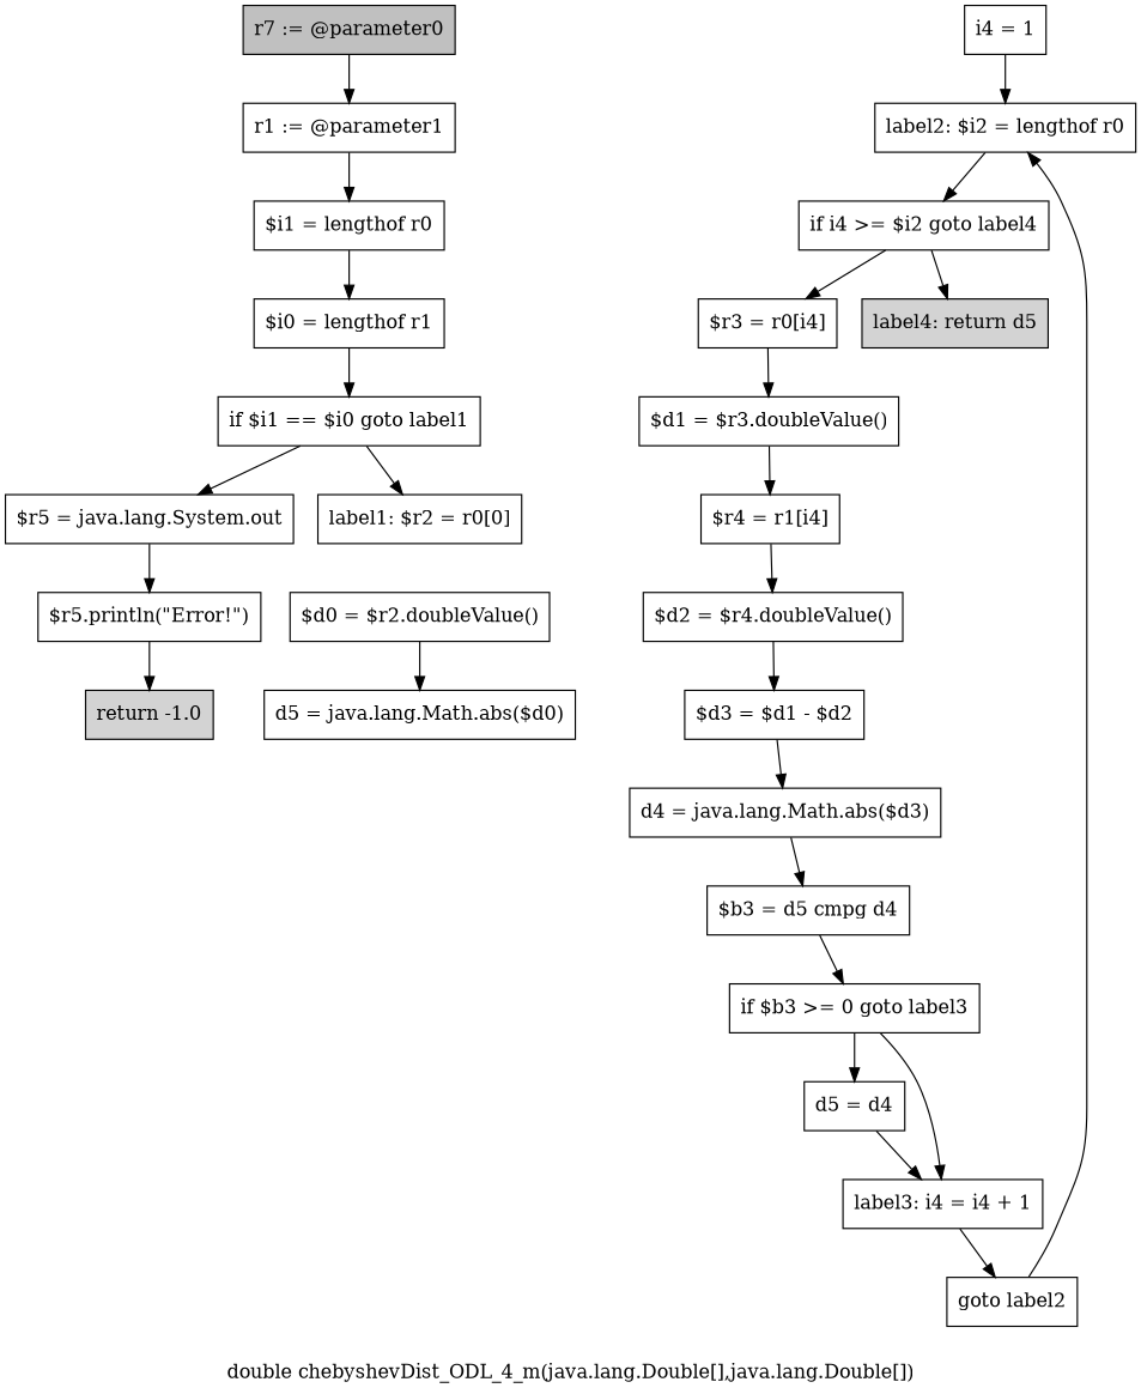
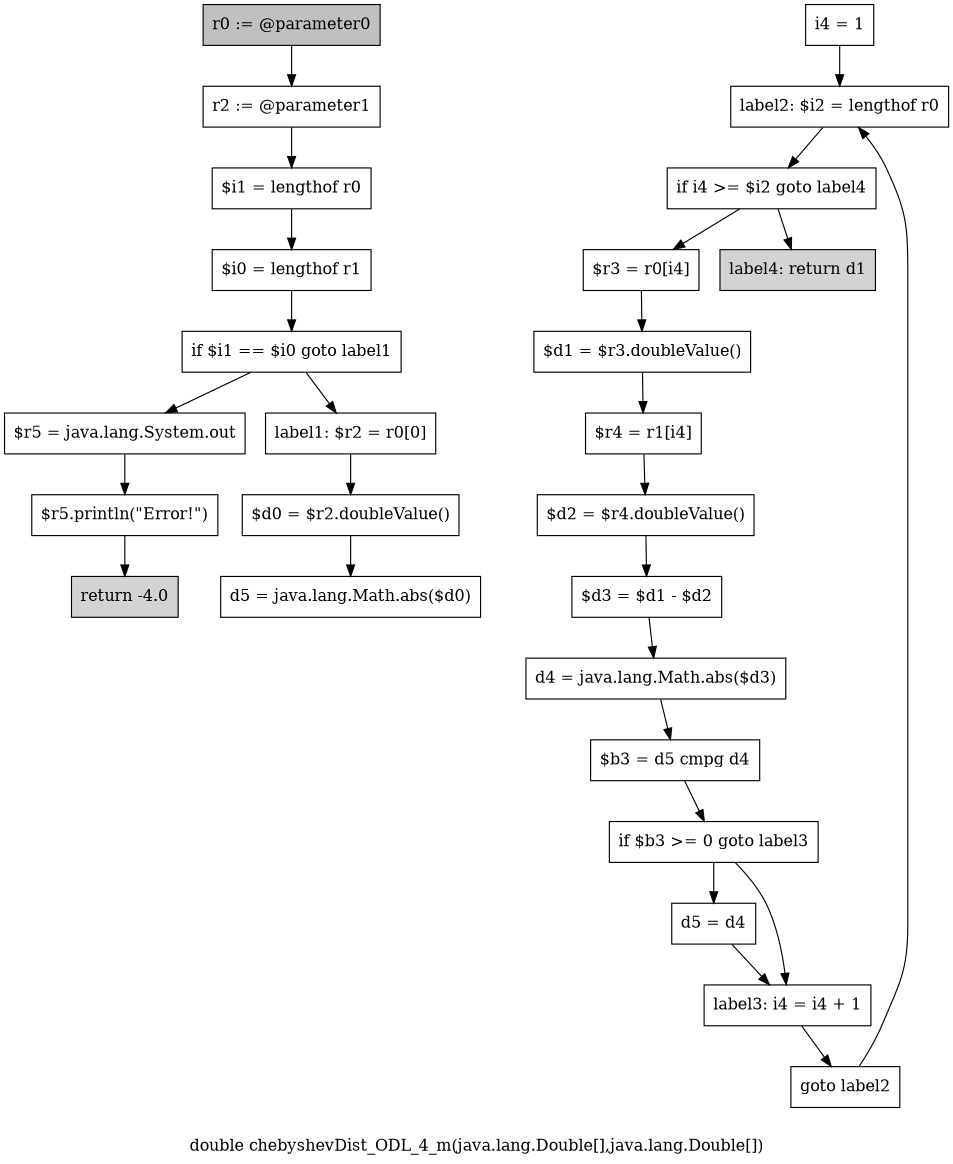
  digraph {
    label="double chebyshevDist_ODL_4_m(java.lang.Double[],java.lang.Double[])"
    node [shape=box]
-   n1 [fillcolor=gray label="r7 := @parameter0" style=filled]
-   n2 [label="r1 := @parameter1"]
+   n1 [fillcolor=gray label="r0 := @parameter0" style=filled]
+   n2 [label="r2 := @parameter1"]
    n3 [label="$i1 = lengthof r0"]
    n4 [label="$i0 = lengthof r1"]
    n5 [label="if $i1 == $i0 goto label1"]
    n6 [label="$r5 = java.lang.System.out"]
    n7 [label="label1: $r2 = r0[0]"]
    n8 [label="$r5.println(\"Error!\")"]
    n9 [label="$d0 = $r2.doubleValue()"]
-   n10 [fillcolor=lightgray label="return -1.0" style=filled]
+   n10 [fillcolor=lightgray label="return -4.0" style=filled]
    n11 [label="d5 = java.lang.Math.abs($d0)"]
    n12 [label="i4 = 1"]
    n13 [label="label2: $i2 = lengthof r0"]
    n14 [label="if i4 >= $i2 goto label4"]
    n15 [label="$r3 = r0[i4]"]
-   n16 [fillcolor=lightgray label="label4: return d5" style=filled]
+   n16 [fillcolor=lightgray label="label4: return d1" style=filled]
    n17 [label="$d1 = $r3.doubleValue()"]
    n18 [label="$r4 = r1[i4]"]
    n19 [label="$d2 = $r4.doubleValue()"]
    n20 [label="$d3 = $d1 - $d2"]
    n21 [label="d4 = java.lang.Math.abs($d3)"]
    n22 [label="$b3 = d5 cmpg d4"]
    n23 [label="if $b3 >= 0 goto label3"]
    n24 [label="d5 = d4"]
    n25 [label="label3: i4 = i4 + 1"]
    n26 [label="goto label2"]
    n1 -> n2
    n2 -> n3
    n3 -> n4
    n4 -> n5
    n5 -> n6
    n5 -> n7
    n6 -> n8
+   n7 -> n9
    n8 -> n10
    n9 -> n11
    n12 -> n13
    n13 -> n14
    n14 -> n15
    n14 -> n16
    n15 -> n17
    n17 -> n18
    n18 -> n19
    n19 -> n20
    n20 -> n21
    n21 -> n22
    n22 -> n23
    n23 -> n24
    n23 -> n25
    n24 -> n25
    n25 -> n26
    n26 -> n13
  }
